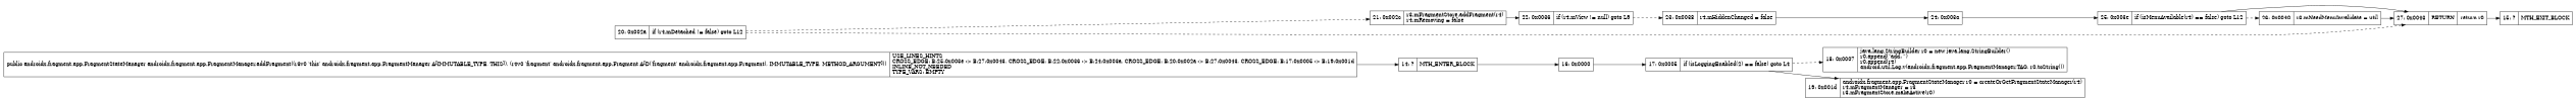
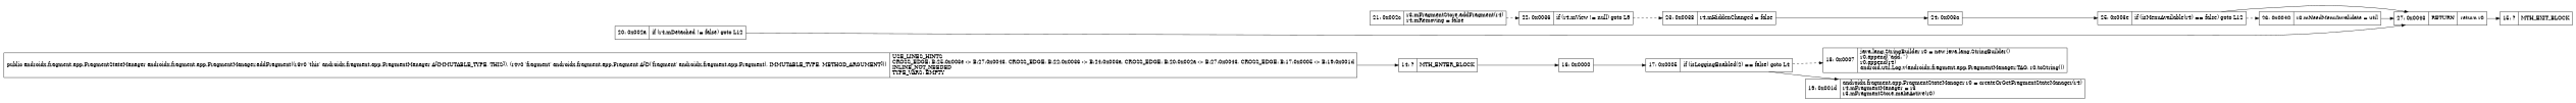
  digraph {
    rankdir=LR
    node [shape=record]
    n1 [label="{14\:\ ?|MTH_ENTER_BLOCK\l}"]
    n2 [label="{16\:\ 0x0000}"]
    n3 [label="{17\:\ 0x0005|if (isLoggingEnabled(2) == false) goto L4\l}"]
    n4 [label="{18\:\ 0x0007|java.lang.StringBuilder r0 = new java.lang.StringBuilder()\lr0.append(\"add: \")\lr0.append(r4)\landroid.util.Log.v(androidx.fragment.app.FragmentManager.TAG, r0.toString())\l}"]
    n5 [label="{19\:\ 0x001d|androidx.fragment.app.FragmentStateManager r0 = createOrGetFragmentStateManager(r4)\lr4.mFragmentManager = r3\lr3.mFragmentStore.makeActive(r0)\l}"]
    n6 [label="{20\:\ 0x002a|if (r4.mDetached != false) goto L12\l}"]
    n7 [label="{21\:\ 0x002c|r3.mFragmentStore.addFragment(r4)\lr4.mRemoving = false\l}"]
    n8 [label="{27\:\ 0x0043|RETURN\l|return r0\l}"]
    n9 [label="{22\:\ 0x0036|if (r4.mView != null) goto L9\l}"]
    n10 [label="{15\:\ ?|MTH_EXIT_BLOCK\l}"]
    n11 [label="{23\:\ 0x0038|r4.mHiddenChanged = false\l}"]
    n12 [label="{24\:\ 0x003a}"]
    n13 [label="{25\:\ 0x003e|if (isMenuAvailable(r4) == false) goto L12\l}"]
    n14 [label="{26\:\ 0x0040|r3.mNeedMenuInvalidate = util\l}"]
    n15 [label="{public androidx.fragment.app.FragmentStateManager androidx.fragment.app.FragmentManager.addFragment((r3v0 'this' androidx.fragment.app.FragmentManager A[IMMUTABLE_TYPE, THIS]), (r4v0 'fragment' androidx.fragment.app.Fragment A[D('fragment' androidx.fragment.app.Fragment), IMMUTABLE_TYPE, METHOD_ARGUMENT]))  | USE_LINES_HINTS\lCROSS_EDGE: B:25:0x003e \-\> B:27:0x0043, CROSS_EDGE: B:22:0x0036 \-\> B:24:0x003a, CROSS_EDGE: B:20:0x002a \-\> B:27:0x0043, CROSS_EDGE: B:17:0x0005 \-\> B:19:0x001d\lINLINE_NOT_NEEDED\lTYPE_VARS: EMPTY\l}"]
    n1 -> n2
    n2 -> n3
    n3 -> n4 [style=dashed]
    n3 -> n5
-   n6 -> n7 [style=dashed]
-   n6 -> n8 [style=dashed]
-   n7 -> n9
+   n6 -> n8
+   n7 -> n9 [style=dashed]
    n8 -> n10
    n9 -> n11 [style=dashed]
    n11 -> n12
    n12 -> n13
    n13 -> n8
    n13 -> n14 [style=dashed]
    n14 -> n8
    n15 -> n1
  }
